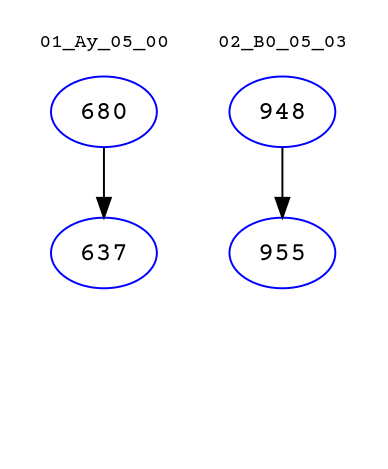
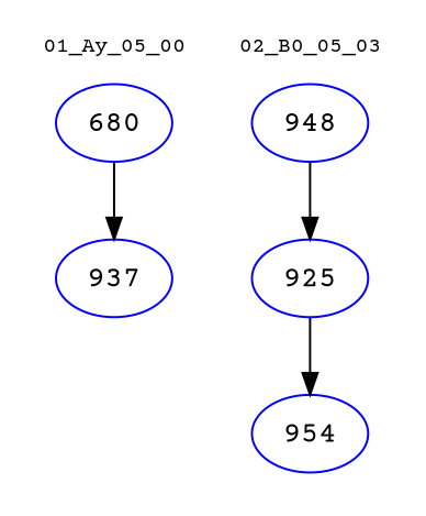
  digraph {
    fontname="Courier Prime"
    node [color=blue fontname="Courier Prime"]
    edge [color=black fontname="Courier Prime"]
    n1 [label=680]
-   n2 [label=637]
+   n2 [label=937]
    n3 [label=948]
-   n4 [label=955]
+   n4 [label=925]
+   n5 [label=954]
    subgraph cluster_1 {
      color=white
      fontsize=10
      label="01_Ay_05_00"
      n1
      n2
    }
    subgraph cluster_2 {
      color=white
      fontsize=10
      label="02_B0_05_03"
      n3
      n4
+     n5
    }
    n1 -> n2
    n3 -> n4
+   n4 -> n5
  }
